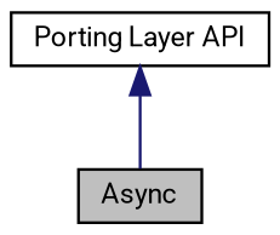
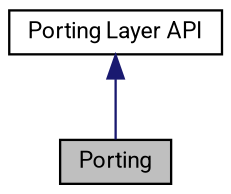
  digraph {
    rankdir=TB
    fontname=Roboto
    node [color=black fontname=Roboto fontsize=10 shape=record]
-   n1 [fillcolor=grey75 fontcolor=black height=0.2 label=Async style=filled width=0.4]
+   n1 [fillcolor=grey75 fontcolor=black height=0.2 label=Porting style=filled width=0.4]
    n2 [height=0.2 label="Porting Layer API" width=0.4]
    n2 -> n1 [color=midnightblue dir=back fontname=Roboto fontsize=10 labelfontname=FreeSans labelfontsize=10 shape=plaintext style=solid]
  }
